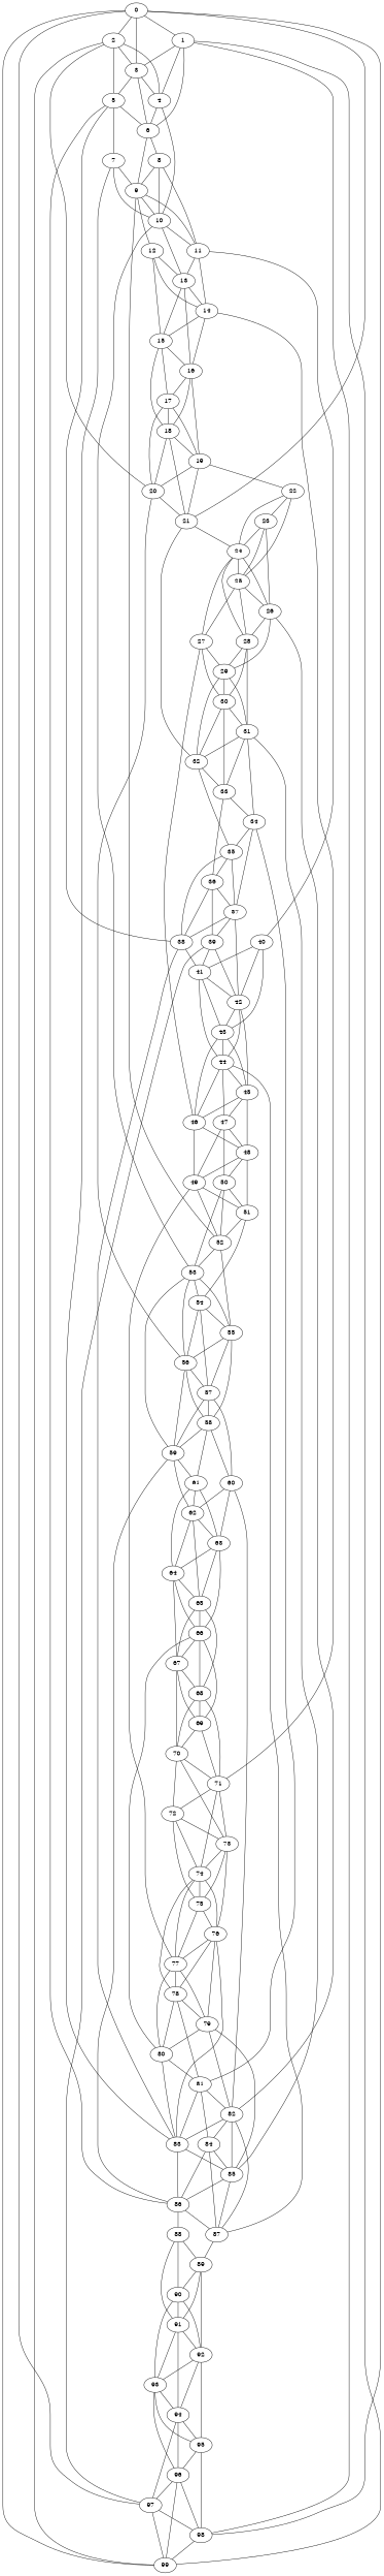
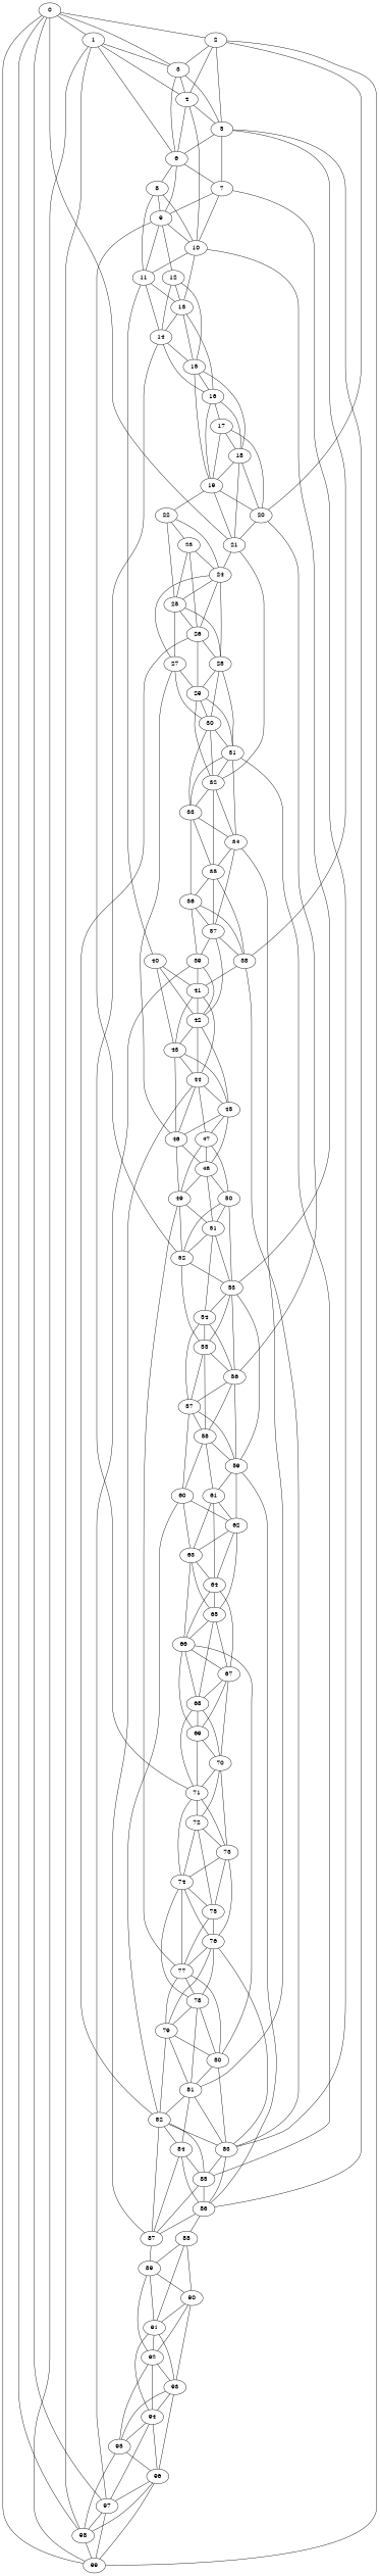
  strict graph {
    edge [is_available=True prob=1.0]
    0
    1
    2
    3
    21
    97
    98
    99
    4
    6
    5
    20
    24
    32
    10
    7
    38
    86
    56
    8
    9
    11
    13
    53
    83
    41
    87
    88
    12
    52
    85
    14
    40
    15
    55
    16
    54
    59
    71
    42
    43
    17
    18
    19
    72
    73
    74
    22
    23
    25
    57
    58
    26
    27
    28
    33
    34
    35
    29
    82
    30
    46
    31
    84
    48
    49
    36
    37
    81
    39
    44
    45
    47
    50
    89
    51
    77
    80
    78
    79
    61
    62
    60
    63
    64
    65
    66
    67
    68
    69
    70
    75
    76
    90
    91
    92
    93
    94
    95
    96
    0 -- 1 [prob=0.428477394458]
    0 -- 2 [prob=0.115795064963]
    0 -- 3
    0 -- 21 [prob=0.195004170098]
    0 -- 97 [prob=0.698064173637]
    0 -- 98 [prob=0.476868757607]
    0 -- 99 [prob=0.920400094339]
    1 -- 3 [prob=0.426281924815]
    1 -- 98 [prob=0.559117724685]
    1 -- 99
    1 -- 4 [prob=0.711268426005]
    1 -- 6 [prob=0.453988152729]
    2 -- 3 [prob=0.000952158148022]
    2 -- 99 [prob=0.800605802515]
    2 -- 4 [prob=0.0459097807193]
    2 -- 5 [prob=0.38798418898]
    2 -- 20 [prob=0.851836227132]
    3 -- 4
    3 -- 6
    3 -- 5 [prob=0.591189498801]
    21 -- 24
    21 -- 32 [prob=0.666040556249]
    97 -- 98 [prob=0.800199451592]
    97 -- 99 [prob=0.403053000893]
    98 -- 99
    4 -- 6 [prob=0.179284803864]
+   4 -- 5 [prob=0.790100816876]
    4 -- 10 [prob=0.483105810923]
+   6 -- 7 [prob=0.630942146914]
    6 -- 8 [prob=0.944954130759]
    6 -- 9
    5 -- 6 [prob=0.23036885833]
    5 -- 7
    5 -- 38 [prob=0.508738406743]
    5 -- 86 [prob=0.994206542205]
    20 -- 21 [prob=0.796971602376]
    20 -- 56
    24 -- 25 [prob=0.330119169173]
    24 -- 26 [prob=0.795946183484]
    24 -- 27 [prob=0.171538641778]
    24 -- 28 [prob=0.213506779712]
    32 -- 33 [prob=0.64947346843]
+   32 -- 34
    32 -- 35
    10 -- 11 [prob=0.299089225186]
    10 -- 13 [prob=0.323345038677]
    10 -- 53 [prob=0.577754023942]
    7 -- 10 [prob=0.981456656815]
    7 -- 9 [prob=0.505739673968]
    7 -- 83 [prob=0.765746986937]
    38 -- 83 [prob=0.320364481704]
    38 -- 41 [prob=0.205301467091]
    86 -- 87
    86 -- 88 [prob=0.565383895514]
    56 -- 59 [prob=0.811327812825]
    56 -- 57 [prob=0.501405373841]
    56 -- 58 [prob=0.321327400951]
    8 -- 10 [prob=0.355164298785]
    8 -- 9 [prob=0.358816368402]
    8 -- 11
    9 -- 10 [prob=0.0582433210146]
    9 -- 11 [prob=0.511479910014]
    9 -- 12 [prob=0.490548515847]
    9 -- 52
    11 -- 13 [prob=0.235674836523]
    11 -- 14
    11 -- 40 [prob=0.441416934398]
    13 -- 14 [prob=0.297013476688]
    13 -- 15
    13 -- 16 [prob=0.673996775098]
    53 -- 56 [prob=0.640174324571]
    53 -- 55 [prob=0.478056286002]
    53 -- 54 [prob=0.764067353333]
    53 -- 59 [prob=0.893744826496]
    83 -- 86
    83 -- 85 [prob=0.84037906005]
    41 -- 42 [prob=0.710927006509]
    41 -- 43
    41 -- 44 [prob=0.0732411769164]
    87 -- 89
    88 -- 89 [prob=0.890482313652]
    88 -- 90 [prob=0.0679377216798]
    88 -- 91
    12 -- 13 [prob=0.892197926325]
    12 -- 14 [prob=0.962653595342]
    12 -- 15
    52 -- 53 [prob=0.347368607747]
    52 -- 55
    85 -- 86 [prob=0.842723006293]
    85 -- 87 [prob=0.969600646718]
    14 -- 15 [prob=0.620465055212]
    14 -- 16 [prob=0.890616494615]
    14 -- 71
    40 -- 41 [prob=0.218010291432]
    40 -- 42 [prob=0.160282444578]
    40 -- 43 [prob=0.0420637748165]
    15 -- 16
-   15 -- 17 [prob=0.0589256365527]
+   15 -- 19 [prob=0.0589256365527]
    15 -- 18 [prob=0.852645951865]
    55 -- 56 [prob=0.0713544466624]
    55 -- 57 [prob=0.444254206619]
    55 -- 58 [prob=0.840754967587]
    16 -- 17
    16 -- 18 [prob=0.244507200375]
    16 -- 19 [prob=0.272284340496]
    54 -- 56 [prob=0.671936600316]
    54 -- 55 [prob=0.183850823174]
    54 -- 57 [prob=0.339650641306]
    59 -- 86 [prob=0.896412090851]
    59 -- 61
    59 -- 62
    71 -- 72 [prob=0.788735821246]
    71 -- 73 [prob=0.23585660525]
    71 -- 74
    42 -- 43 [prob=0.815346570118]
    42 -- 44 [prob=0.784504763342]
    42 -- 45 [prob=0.0614260193745]
    43 -- 46 [prob=0.609944667342]
    43 -- 44 [prob=0.221564770506]
    43 -- 45 [prob=0.197330009656]
    17 -- 20 [prob=0.572145092699]
    17 -- 18 [prob=0.541027869086]
    17 -- 19 [prob=0.563092610341]
    18 -- 21 [prob=0.63595193018]
    18 -- 20 [prob=0.125059162455]
    18 -- 19 [prob=0.122887071861]
    19 -- 21 [prob=0.848940886982]
    19 -- 20 [prob=0.481287637531]
    19 -- 22 [prob=0.904877503264]
    72 -- 73
    72 -- 74 [prob=0.575502683199]
    72 -- 75 [prob=0.181829288607]
    73 -- 74
    73 -- 75
    73 -- 76 [prob=0.757358925425]
    74 -- 77 [prob=0.544047945629]
    74 -- 78
    74 -- 75 [prob=0.46074650206]
    74 -- 76 [prob=0.430365256102]
    22 -- 24 [prob=0.116527453397]
    22 -- 23 [prob=0.963258738099]
    22 -- 25 [prob=0.575894177229]
    23 -- 24
    23 -- 25 [prob=0.493295635541]
    23 -- 26 [prob=0.599025795328]
    25 -- 26 [prob=0.200527424781]
    25 -- 27
    25 -- 28 [prob=0.859430737753]
    57 -- 59
    57 -- 58
    57 -- 60 [prob=0.674135110745]
    58 -- 59 [prob=0.154410310394]
    58 -- 61 [prob=0.566071809346]
    58 -- 60 [prob=0.356933235707]
    26 -- 28 [prob=0.335291956109]
    26 -- 29 [prob=0.48125857013]
    26 -- 82
    27 -- 29
    27 -- 30 [prob=0.650615092918]
    27 -- 46 [prob=0.943595966038]
    28 -- 29 [prob=0.923139001746]
    28 -- 30
    28 -- 31 [prob=0.174599708538]
    33 -- 34 [prob=0.21444372646]
+   33 -- 35 [prob=0.646280035838]
    33 -- 36 [prob=0.408303763206]
    34 -- 35
    34 -- 37
    34 -- 81
    35 -- 38
    35 -- 36 [prob=0.413236974183]
    35 -- 37 [prob=0.834294558884]
    29 -- 32 [prob=0.752929085999]
    29 -- 30 [prob=0.943053200341]
    29 -- 31
    82 -- 83 [prob=0.199183771966]
    82 -- 87 [prob=0.164929598024]
    82 -- 85 [prob=0.983470666393]
    82 -- 84 [prob=0.179118452209]
    30 -- 32 [prob=0.700526096659]
    30 -- 33 [prob=0.932066813421]
    30 -- 31 [prob=0.809792273085]
    46 -- 48 [prob=0.0428391681784]
    46 -- 49 [prob=0.164235158877]
    31 -- 32 [prob=0.307726087652]
    31 -- 85
    31 -- 33 [prob=0.613866447797]
    31 -- 34
    84 -- 86 [prob=0.594479985938]
    84 -- 87 [prob=0.79922371547]
    84 -- 85
    48 -- 49
    48 -- 50 [prob=0.0418767808635]
    48 -- 51 [prob=0.94338642678]
    49 -- 52 [prob=0.477599839817]
    49 -- 51
    49 -- 77 [prob=0.761391972665]
    36 -- 38 [prob=0.624356447719]
    36 -- 37 [prob=0.448841140688]
    36 -- 39 [prob=0.320692889615]
    37 -- 38 [prob=0.865210832566]
    37 -- 42
    37 -- 39 [prob=0.129179904316]
    81 -- 83 [prob=0.320447428176]
    81 -- 82
    81 -- 84 [prob=0.643445099713]
    39 -- 97 [prob=0.765597093638]
    39 -- 41 [prob=0.977893834165]
    39 -- 42 [prob=0.937030577232]
    44 -- 87
    44 -- 46 [prob=0.11983789785]
    44 -- 45 [prob=0.895940080523]
    44 -- 47 [prob=0.737741533233]
    45 -- 46 [prob=0.635022052825]
    45 -- 48
    45 -- 47
    47 -- 48 [prob=0.0504958023779]
    47 -- 49
    47 -- 50 [prob=0.784593897213]
    50 -- 53 [prob=0.195303625929]
    50 -- 52
    50 -- 51 [prob=0.105915941538]
    89 -- 90
    89 -- 91
    89 -- 92
+   51 -- 53 [prob=0.187787910259]
    51 -- 52
    51 -- 54
    77 -- 80 [prob=0.635039579312]
    77 -- 78
    77 -- 79 [prob=0.936405482114]
    80 -- 83
    80 -- 81
    78 -- 81
    78 -- 80 [prob=0.848107691393]
    78 -- 79 [prob=0.995375290397]
    79 -- 82
-   79 -- 85 [prob=0.668396836554]
+   79 -- 81 [prob=0.668396836554]
    79 -- 80 [prob=0.559608508455]
    61 -- 62 [prob=0.166817752736]
    61 -- 63 [prob=0.714534972211]
    61 -- 64 [prob=0.937238528267]
    62 -- 63 [prob=0.989573251298]
    62 -- 64 [prob=0.964737618278]
    62 -- 65 [prob=0.47486396034]
    60 -- 82 [prob=0.611939405689]
    60 -- 62 [prob=0.887341948946]
    60 -- 63 [prob=0.36922691504]
    63 -- 64 [prob=0.74844243334]
    63 -- 65
    63 -- 66 [prob=0.0689466471244]
    64 -- 65 [prob=0.891732826556]
    64 -- 66 [prob=0.651685942987]
    64 -- 67 [prob=0.755020771873]
    65 -- 66 [prob=0.173558501862]
    65 -- 67
    65 -- 68 [prob=0.133981633129]
    66 -- 80 [prob=0.942880819832]
    66 -- 67 [prob=0.860581327731]
    66 -- 68 [prob=0.663794334091]
    66 -- 69 [prob=0.155618558893]
    67 -- 68
    67 -- 69 [prob=0.206193727485]
    67 -- 70 [prob=0.506602570956]
    68 -- 71
    68 -- 69 [prob=0.13424903309]
    68 -- 70 [prob=0.0231043829972]
    69 -- 71 [prob=0.0922775591031]
    69 -- 70
    70 -- 71 [prob=0.598892267635]
    70 -- 72 [prob=0.900375119809]
    70 -- 73 [prob=0.972162995847]
    75 -- 77 [prob=0.0905472764025]
    75 -- 76 [prob=0.0633557739877]
    76 -- 83 [prob=0.524728936436]
    76 -- 77
    76 -- 78 [prob=0.0603458470667]
    76 -- 79 [prob=0.531569507905]
    90 -- 91 [prob=0.128524639387]
    90 -- 92 [prob=0.917937333293]
    90 -- 93 [prob=0.369013653823]
    91 -- 92 [prob=0.24746148195]
    91 -- 93 [prob=0.102035300329]
    91 -- 94
    92 -- 93
    92 -- 94 [prob=0.199124348017]
    92 -- 95 [prob=0.909135477768]
    93 -- 94 [prob=0.428609503626]
    93 -- 95 [prob=0.531939483132]
    93 -- 96 [prob=0.0480838958181]
    94 -- 97 [prob=0.177617199815]
    94 -- 95 [prob=0.164357448891]
    94 -- 96 [prob=0.327348070794]
    95 -- 98 [prob=0.285101932051]
    95 -- 96
    96 -- 97 [prob=0.467067882517]
    96 -- 98 [prob=0.263780191116]
    96 -- 99 [prob=0.956224659868]
  }
